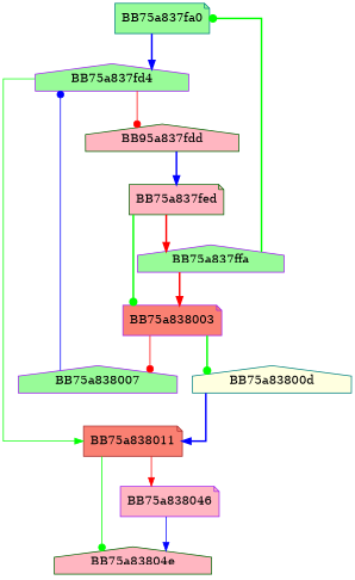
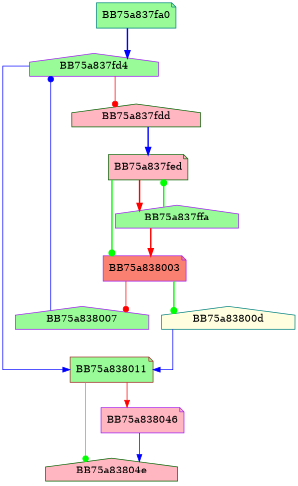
  digraph {
    splines=ortho
    node [color=purple fillcolor=palegreen shape=house style=filled]
    edge [arrowhead=normal color=blue style=solid]
    BB75a837fa0 [color=teal shape=note]
    BB75a837fd4
-   BB75a838011 [color=brown fillcolor=salmon shape=note]
-   BB75a837fdd [color=darkgreen fillcolor=lightpink label=BB95a837fdd]
+   BB75a838011 [color=brown shape=note]
+   BB75a837fdd [color=darkgreen fillcolor=lightpink]
    BB75a83804e [color=darkgreen fillcolor=lightpink]
    BB75a838046 [fillcolor=lightpink shape=note]
    BB75a837fed [color=darkgreen fillcolor=lightpink shape=note]
    BB75a838003 [fillcolor=salmon shape=note]
    BB75a837ffa
    BB75a83800d [color=teal fillcolor=lightyellow]
    BB75a838007
    BB75a837fa0 -> BB75a837fd4 [style=bold]
-   BB75a837fd4 -> BB75a838011 [color=green]
+   BB75a837fd4 -> BB75a838011
    BB75a837fd4 -> BB75a837fdd [arrowhead=dot color=red]
    BB75a838011 -> BB75a83804e [arrowhead=dot color=green]
    BB75a838011 -> BB75a838046 [color=red]
    BB75a837fdd -> BB75a837fed [style=bold]
    BB75a838046 -> BB75a83804e
    BB75a837fed -> BB75a838003 [arrowhead=dot color=green style=bold]
    BB75a837fed -> BB75a837ffa [color=red style=bold]
    BB75a838003 -> BB75a83800d [arrowhead=dot color=green style=bold]
    BB75a838003 -> BB75a838007 [arrowhead=dot color=red]
-   BB75a837ffa -> BB75a837fa0 [arrowhead=dot color=green style=bold]
+   BB75a837ffa -> BB75a837fed [arrowhead=dot color=green style=bold]
    BB75a837ffa -> BB75a838003 [color=red style=bold]
-   BB75a83800d -> BB75a838011 [style=bold]
+   BB75a83800d -> BB75a838011
    BB75a838007 -> BB75a837fd4 [arrowhead=dot]
  }
